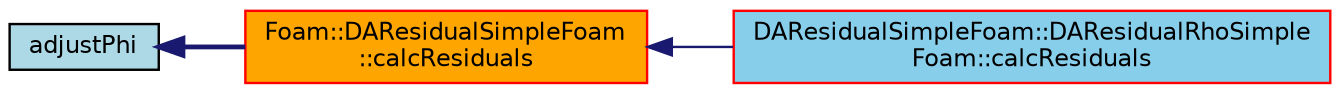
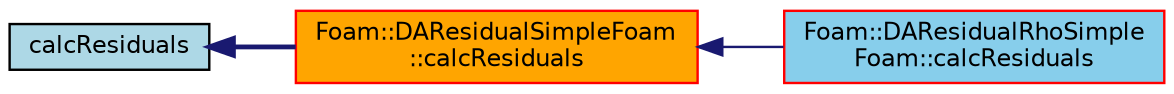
  digraph {
    rankdir=LR
    node [color=red fontname=Helvetica fontsize=10 shape=record style=filled]
    edge [color=midnightblue dir=back fontname=Helvetica fontsize=10 labelfontname=Helvetica labelfontsize=10]
-   n1 [color=black fillcolor=lightblue fontcolor=black height=0.2 label=adjustPhi width=0.4]
+   n1 [color=black fillcolor=lightblue fontcolor=black height=0.2 label=calcResiduals width=0.4]
    n2 [fillcolor=orange height=0.2 label="Foam::DAResidualSimpleFoam\l::calcResiduals" width=0.4]
-   n3 [fillcolor=skyblue height=0.2 label="DAResidualSimpleFoam::DAResidualRhoSimple\lFoam::calcResiduals" width=0.4]
+   n3 [fillcolor=skyblue height=0.2 label="Foam::DAResidualRhoSimple\lFoam::calcResiduals" width=0.4]
    n1 -> n2 [style=bold]
    n2 -> n3 [style=solid]
  }
